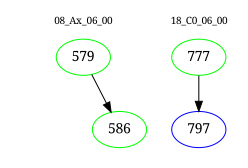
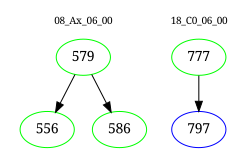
  digraph {
    fontname="Noto Serif"
    node [color=green fontname="Noto Serif"]
    edge [color=black fontname="Noto Serif"]
    n1 [label=579]
+   n2 [label=556]
    n3 [label=586]
    n4 [label=777]
    n5 [color=blue label=797]
    subgraph cluster_1 {
      color=white
      fontsize=10
      label="08_Ax_06_00"
      n1
+     n2
      n3
    }
    subgraph cluster_2 {
      color=white
      fontsize=10
      label="18_C0_06_00"
      n4
      n5
    }
+   n1 -> n2
    n1 -> n3
    n4 -> n5
  }
